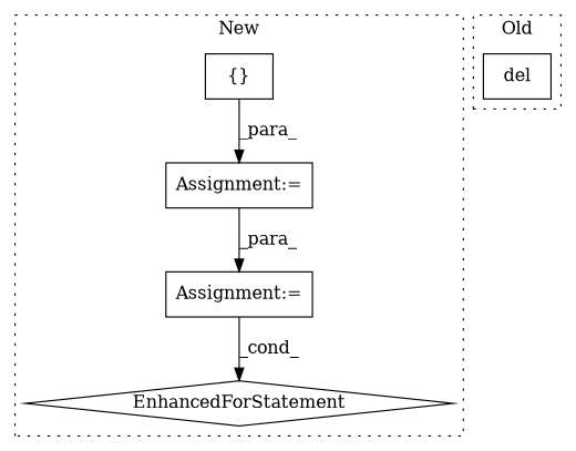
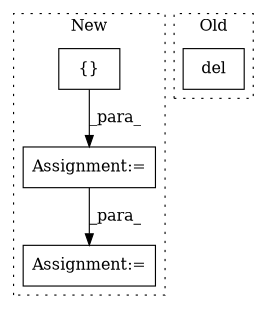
  digraph {
    node [a=7 l="53,2" s="1786,1860" shape=box]
    n1 [a=4 l="1,1" label="{}" s="1698,1752"]
-   n2 [a=70 label=EnhancedForStatement shape=diamond]
    n3 [label="Assignment:="]
    n4 [l=1 label="Assignment:=" s=1685]
    n5 [a=32 l="4,1" label=del s="1584,1624"]
    subgraph cluster_1 {
      label=New
      style=dotted
      n1
-     n2
      n3
      n4
    }
    subgraph cluster_2 {
      label=Old
      style=dotted
      n5
    }
    n1 -> n4 [label=_para_]
-   n3 -> n2 [label=_cond_]
    n4 -> n3 [label=_para_]
  }
